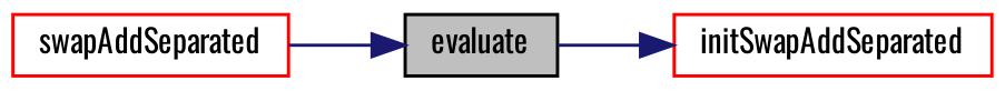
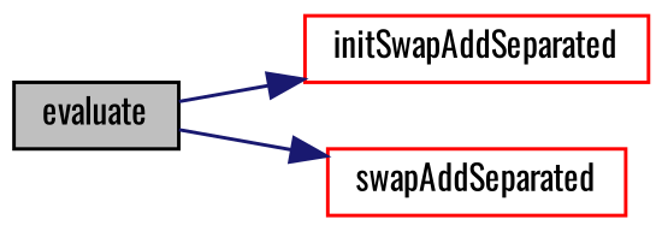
  digraph {
    fontname=Oswald
    rankdir=LR
    node [color=red fontname=Oswald fontsize=10 shape=record]
    edge [color=midnightblue fontname=Oswald fontsize=10 labelfontname=Helvetica labelfontsize=10 style=solid]
    n1 [color=black fillcolor=grey75 fontcolor=black height=0.2 label=evaluate style=filled width=0.4]
    n2 [height=0.2 label=initSwapAddSeparated width=0.4]
    n3 [height=0.2 label=swapAddSeparated width=0.4]
    n1 -> n2
-   n3 -> n1
+   n1 -> n3
  }
